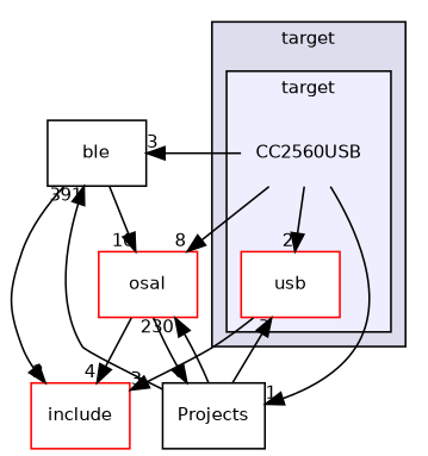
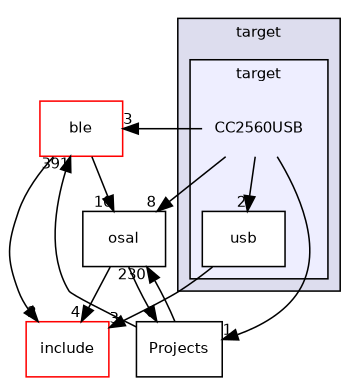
  digraph {
    compound=true
    node [fontname=Helvetica fontsize=10 shape=box color=red fillcolor=white style=filled]
    edge [headlabel=3 labeldistance=1.5 labelfontname=Helvetica labelfontsize=10]
    n1 [label=CC2560USB shape=plaintext color="" fillcolor="" style=""]
-   n2 [label=usb]
-   n3 [color=black label=ble]
-   n4 [label=osal]
+   n2 [color=black label=usb]
+   n3 [label=ble]
+   n4 [color=black label=osal]
    n5 [color=black label=Projects]
    n6 [label=include fillcolor="" style=""]
    subgraph cluster_1 {
      bgcolor="#ddddee"
      fontname=Helvetica
      fontsize=10
      label=target
      pencolor=black
      subgraph cluster_2 {
        bgcolor="#eeeeff"
        fontname=Helvetica
        fontsize=10
        label=target
        pencolor=black
        n1
        n2
      }
    }
    n1 -> n2 [headlabel=2]
    n1 -> n3
    n1 -> n4 [headlabel=8]
    n1 -> n5 [headlabel=1]
    n2 -> n6
    n3 -> n4 [headlabel=10]
    n3 -> n6 [headlabel=2]
    n4 -> n5 [headlabel=6]
    n4 -> n6 [headlabel=4]
-   n5 -> n2
    n5 -> n3 [headlabel=391]
    n5 -> n4 [headlabel=230]
  }
